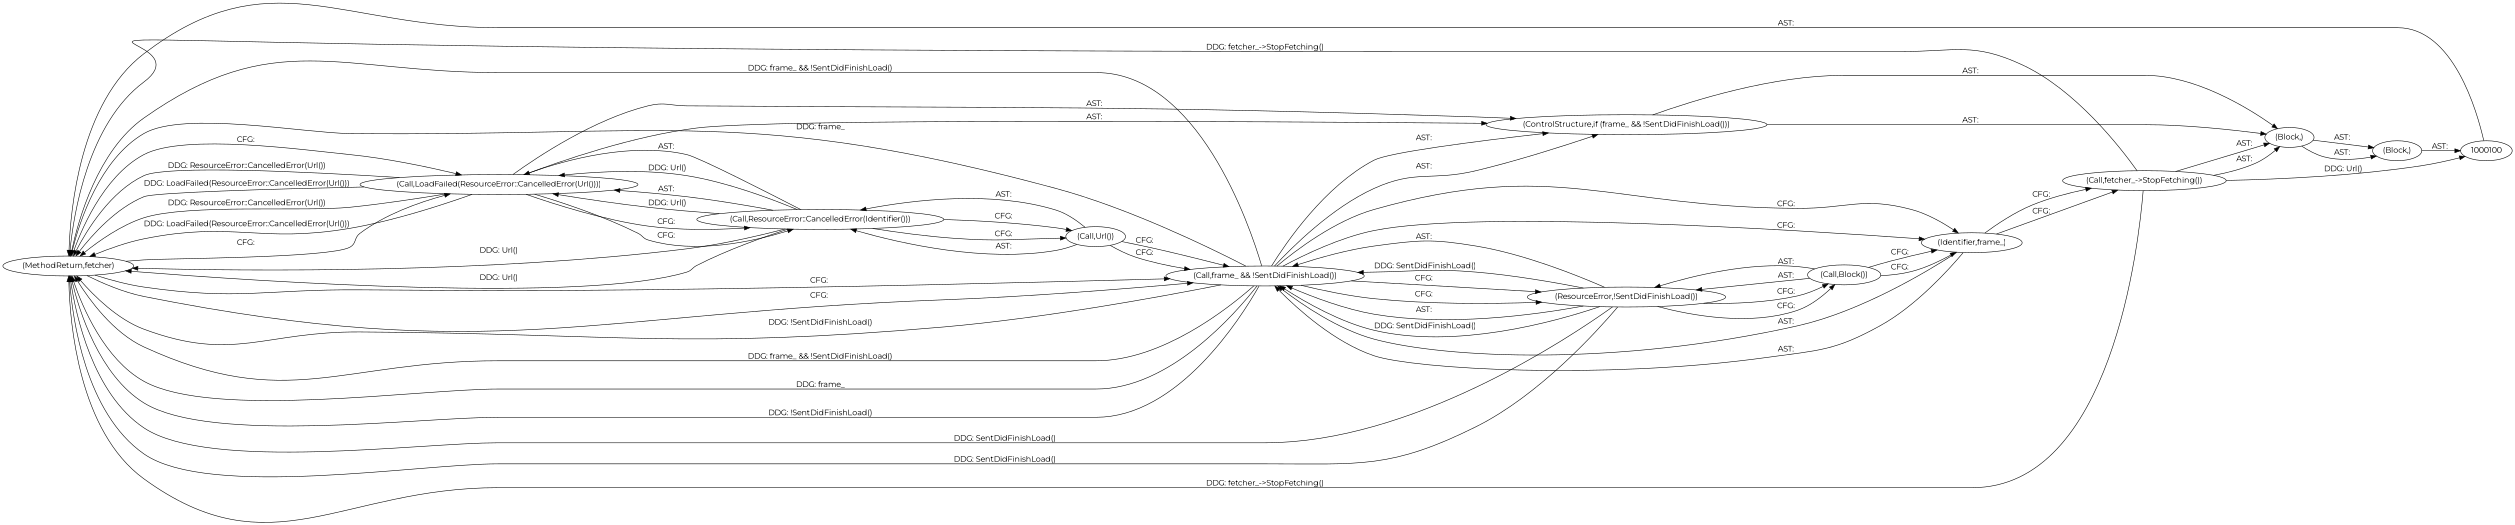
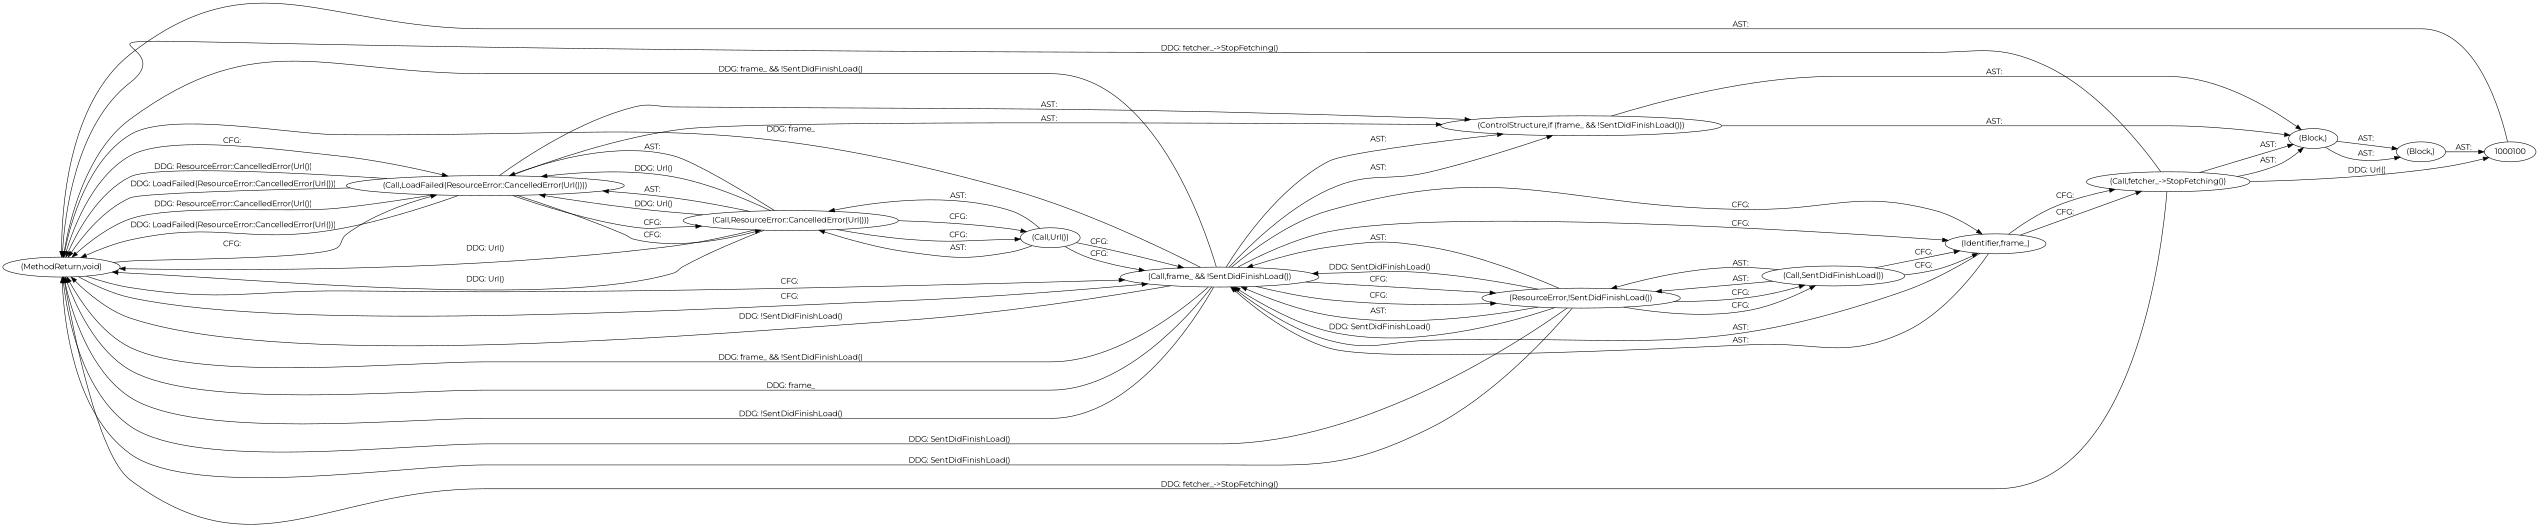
  digraph {
    fontname=Montserrat
    rankdir=LR
    node [fontname=Montserrat]
    edge [fontname=Montserrat]
-   n1 [label="(MethodReturn,fetcher)"]
+   n1 [label="(MethodReturn,void)"]
    n2 [label="(Call,frame_ && !SentDidFinishLoad())"]
    n3 [label="(Call,LoadFailed(ResourceError::CancelledError(Url())))"]
    n4 [label="(ResourceError,!SentDidFinishLoad())"]
    n5 [label="(Identifier,frame_)"]
    n6 [label="(ControlStructure,if (frame_ && !SentDidFinishLoad()))"]
-   n7 [label="(Call,ResourceError::CancelledError(Identifier()))"]
+   n7 [label="(Call,ResourceError::CancelledError(Url()))"]
    1000100
    n9 [label="(Block,)"]
    n10 [label="(Block,)"]
    n11 [label="(Call,fetcher_->StopFetching())"]
-   n12 [label="(Call,Block())"]
+   n12 [label="(Call,SentDidFinishLoad())"]
    n13 [label="(Call,Url())"]
    n1 -> n2 [label="CFG: "]
    n1 -> n2 [label="CFG: "]
    n1 -> n3 [label="CFG: "]
    n1 -> n3 [label="CFG: "]
    n2 -> n1 [label="DDG: !SentDidFinishLoad()"]
    n2 -> n1 [label="DDG: frame_ && !SentDidFinishLoad()"]
    n2 -> n1 [label="DDG: frame_"]
    n2 -> n1 [label="DDG: !SentDidFinishLoad()"]
    n2 -> n1 [label="DDG: frame_ && !SentDidFinishLoad()"]
    n2 -> n1 [label="DDG: frame_"]
    n2 -> n4 [label="CFG: "]
    n2 -> n4 [label="CFG: "]
    n2 -> n5 [label="CFG: "]
    n2 -> n5 [label="CFG: "]
    n2 -> n6 [label="AST: "]
    n2 -> n6 [label="AST: "]
    n3 -> n1 [label="DDG: ResourceError::CancelledError(Url())"]
    n3 -> n1 [label="DDG: LoadFailed(ResourceError::CancelledError(Url()))"]
    n3 -> n1 [label="DDG: ResourceError::CancelledError(Url())"]
    n3 -> n1 [label="DDG: LoadFailed(ResourceError::CancelledError(Url()))"]
    n3 -> n6 [label="AST: "]
    n3 -> n6 [label="AST: "]
    n3 -> n7 [label="CFG: "]
    n3 -> n7 [label="CFG: "]
    n4 -> n1 [label="DDG: SentDidFinishLoad()"]
    n4 -> n1 [label="DDG: SentDidFinishLoad()"]
    n4 -> n2 [label="AST: "]
    n4 -> n2 [label="DDG: SentDidFinishLoad()"]
    n4 -> n2 [label="AST: "]
    n4 -> n2 [label="DDG: SentDidFinishLoad()"]
    n4 -> n12 [label="CFG: "]
    n4 -> n12 [label="CFG: "]
    n5 -> n2 [label="AST: "]
    n5 -> n2 [label="AST: "]
    n5 -> n11 [label="CFG: "]
    n5 -> n11 [label="CFG: "]
    n6 -> n10 [label="AST: "]
    n6 -> n10 [label="AST: "]
    n7 -> n1 [label="DDG: Url()"]
    n7 -> n1 [label="DDG: Url()"]
    n7 -> n3 [label="AST: "]
    n7 -> n3 [label="DDG: Url()"]
    n7 -> n3 [label="AST: "]
    n7 -> n3 [label="DDG: Url()"]
    n7 -> n13 [label="CFG: "]
    n7 -> n13 [label="CFG: "]
    1000100 -> n1 [label="AST: "]
    n9 -> 1000100 [label="AST: "]
    n10 -> n9 [label="AST: "]
    n10 -> n9 [label="AST: "]
    n11 -> n1 [label="DDG: fetcher_->StopFetching()"]
    n11 -> n1 [label="DDG: fetcher_->StopFetching()"]
    n11 -> 1000100 [label="DDG: Url()"]
    n11 -> n10 [label="AST: "]
    n11 -> n10 [label="AST: "]
    n12 -> n4 [label="AST: "]
    n12 -> n4 [label="AST: "]
    n12 -> n5 [label="CFG: "]
    n12 -> n5 [label="CFG: "]
    n13 -> n2 [label="CFG: "]
    n13 -> n2 [label="CFG: "]
    n13 -> n7 [label="AST: "]
    n13 -> n7 [label="AST: "]
  }
